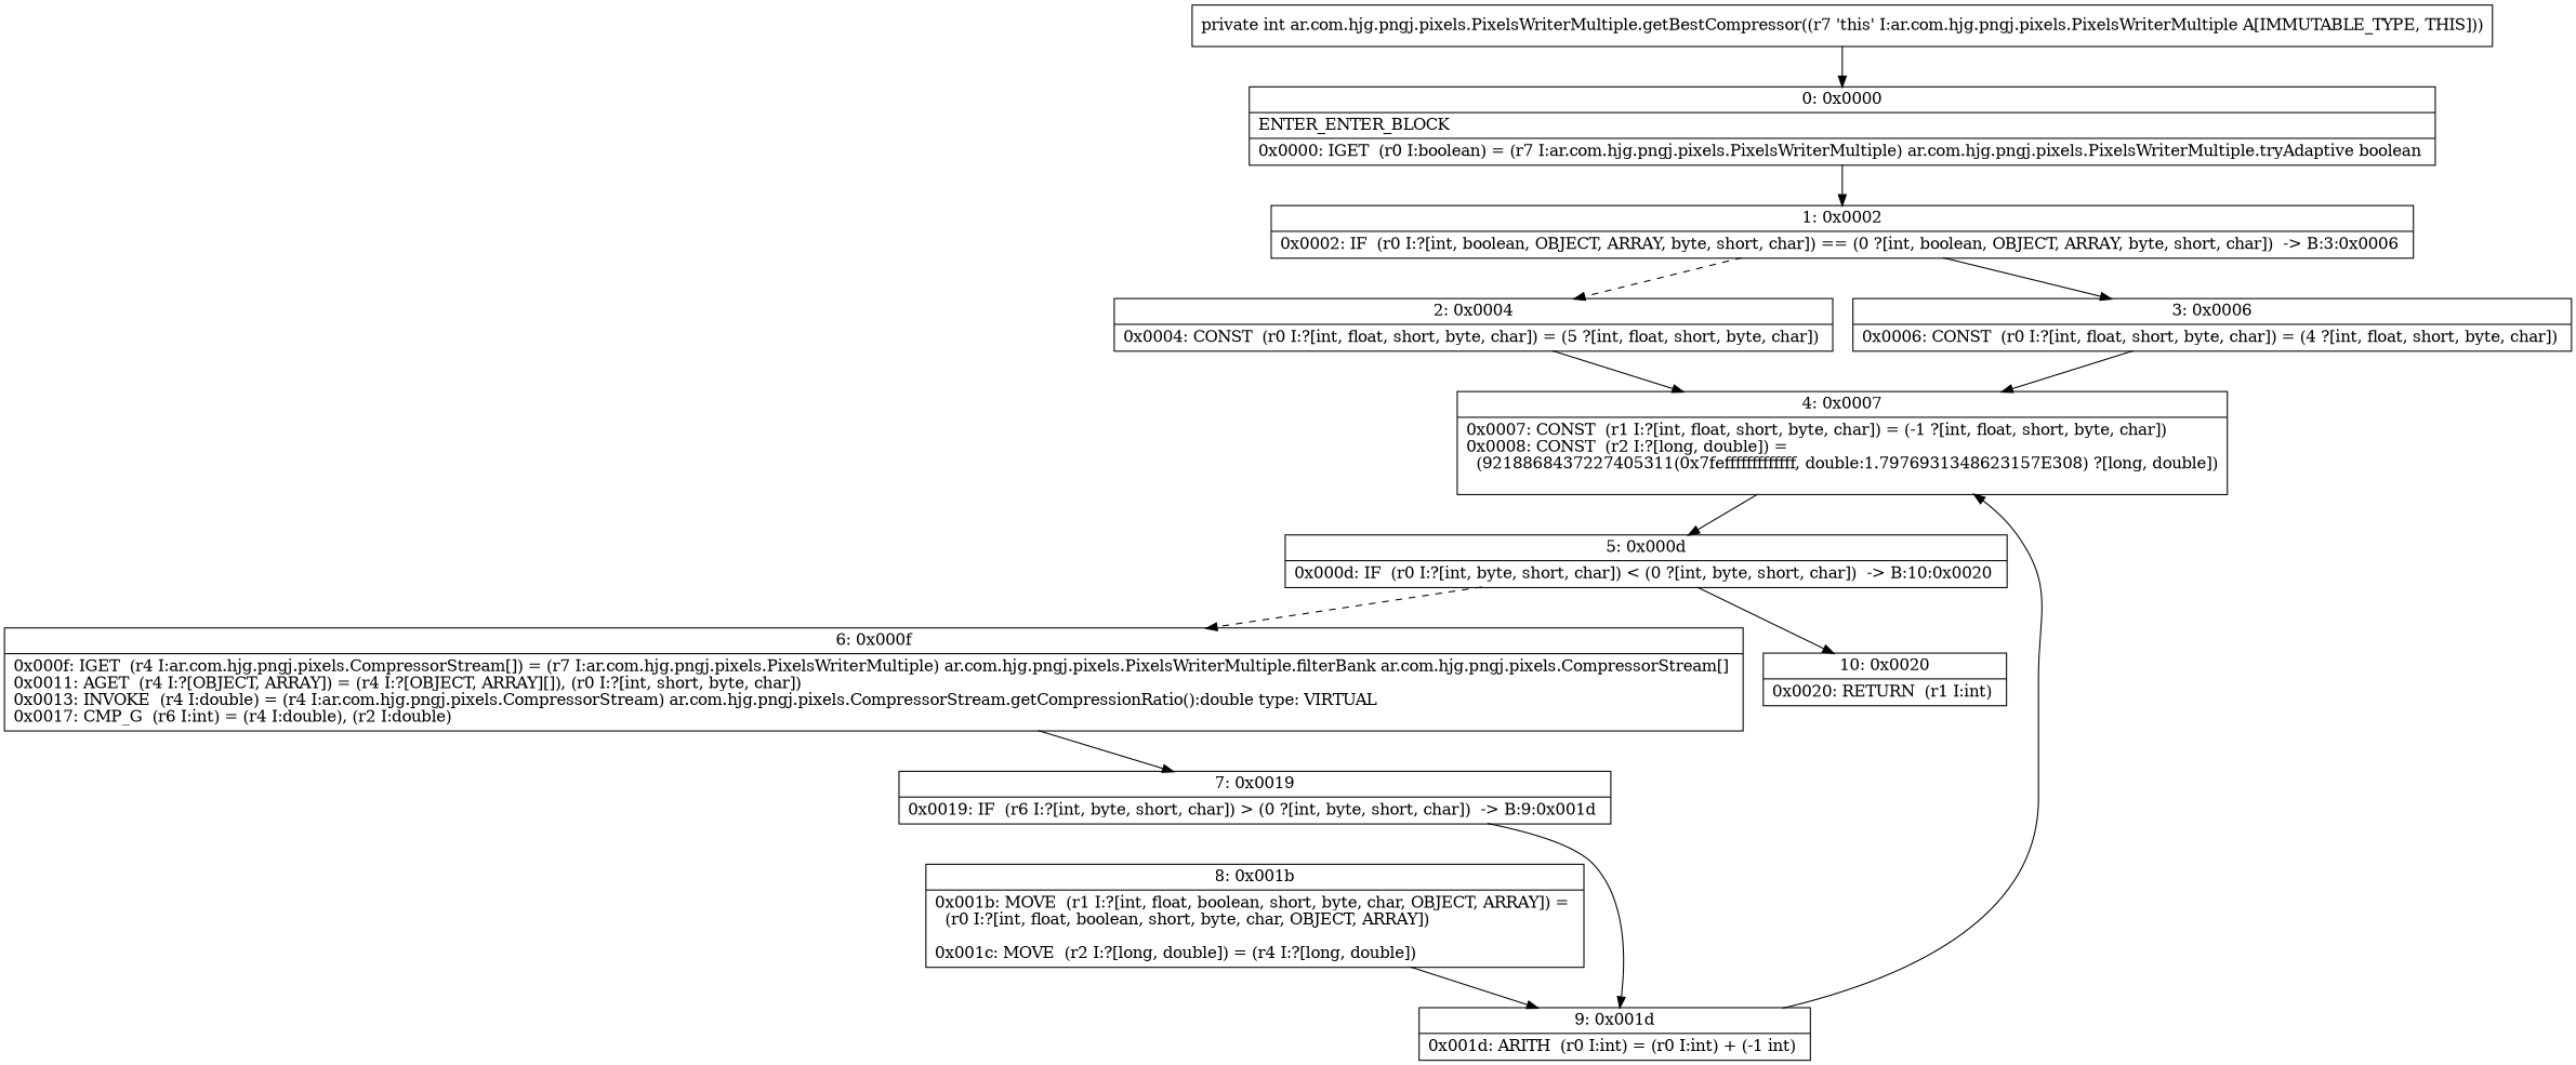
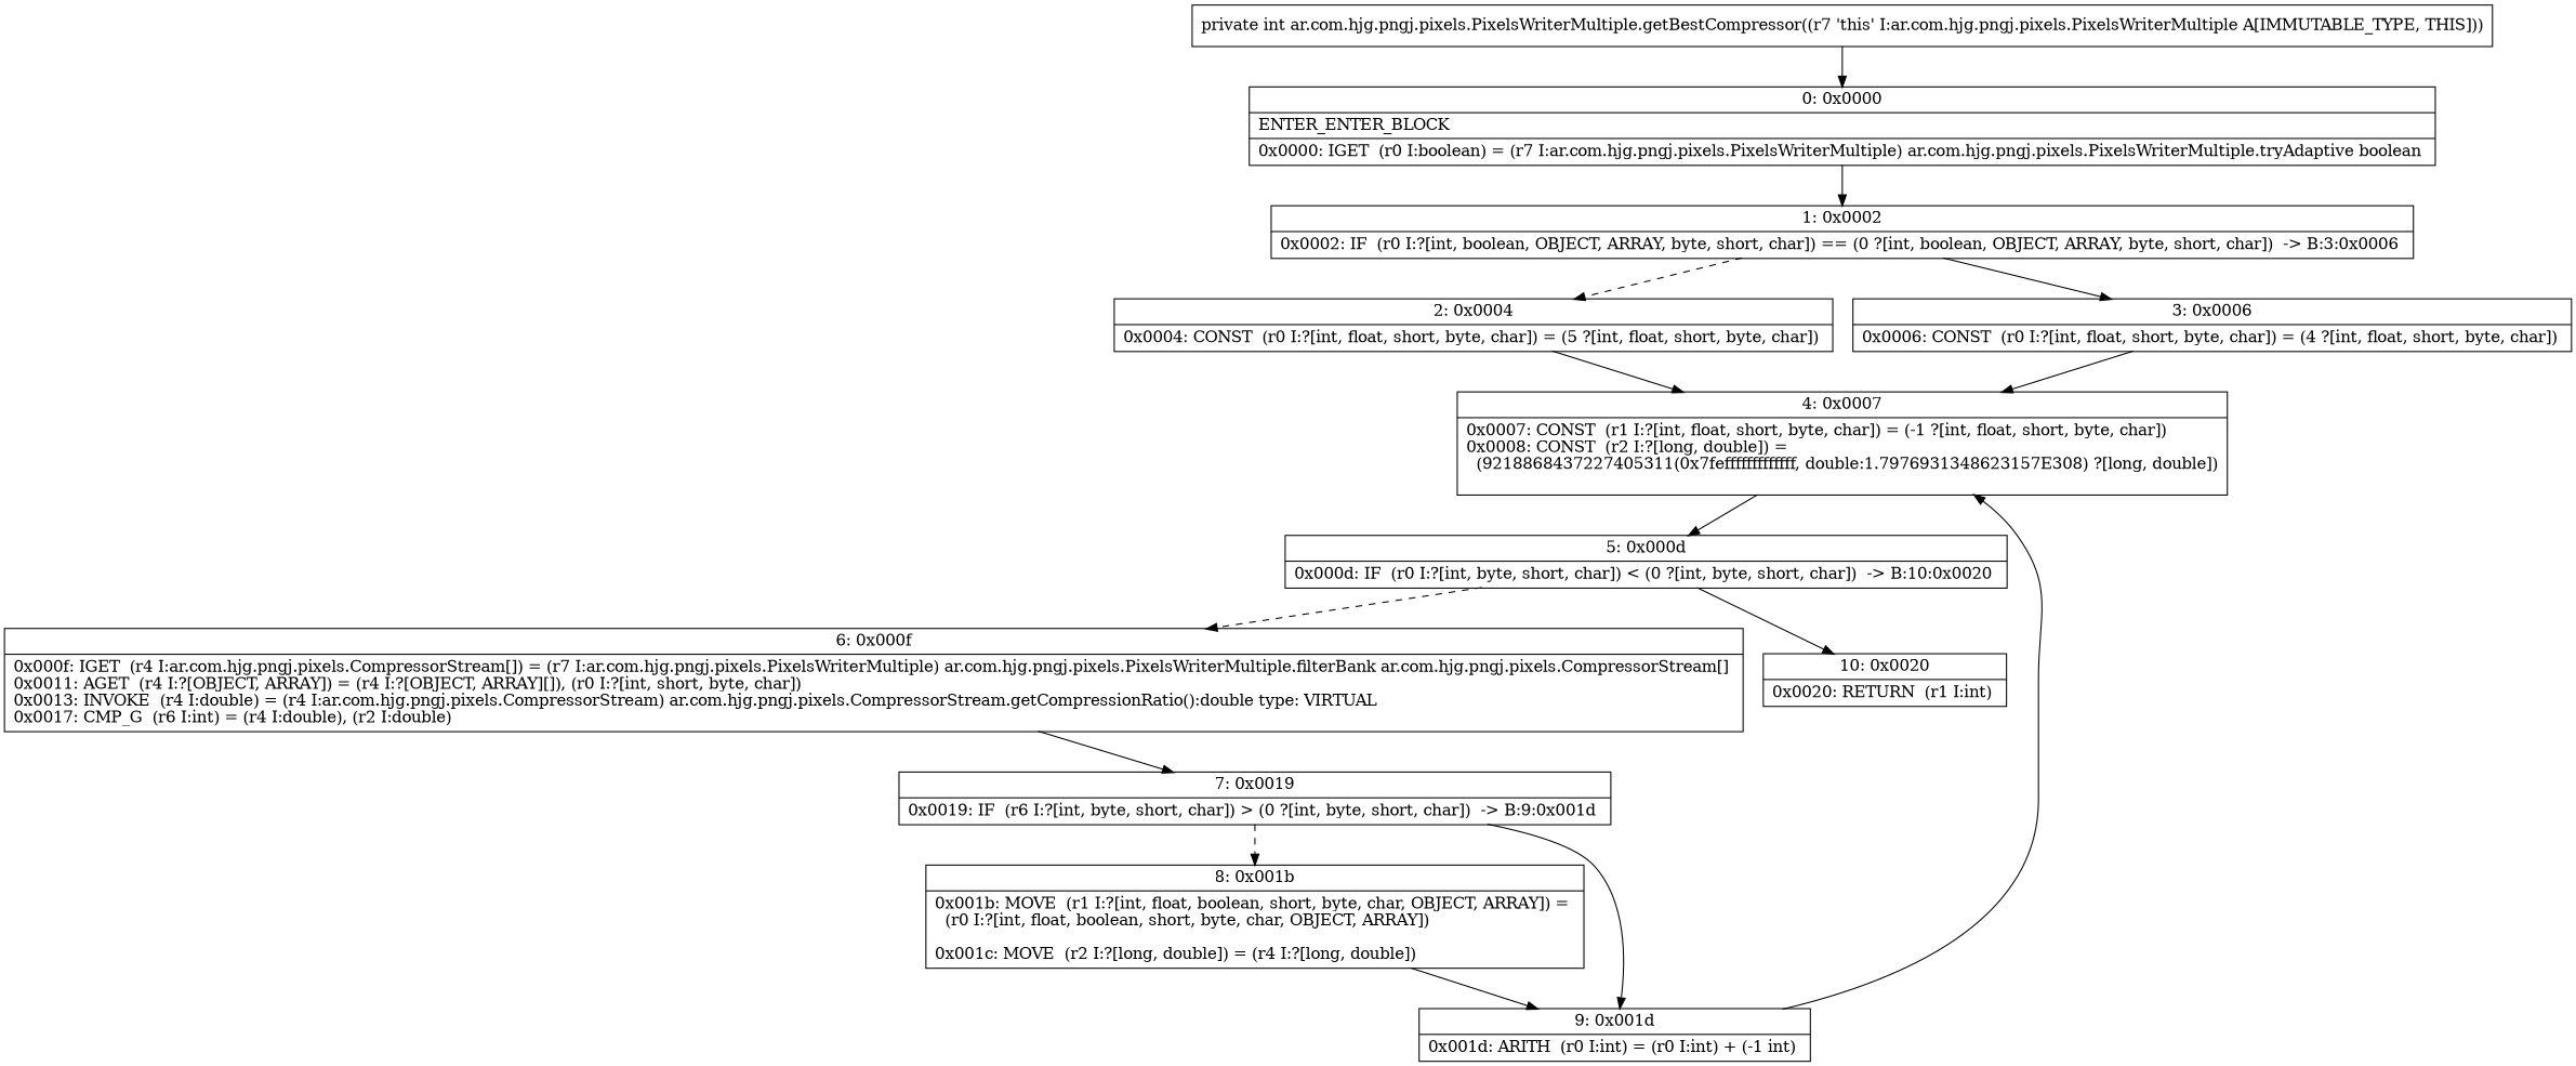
  digraph {
    node [shape=record]
    n1 [label="{0\:\ 0x0000|ENTER_ENTER_BLOCK\l|0x0000: IGET  (r0 I:boolean) = (r7 I:ar.com.hjg.pngj.pixels.PixelsWriterMultiple) ar.com.hjg.pngj.pixels.PixelsWriterMultiple.tryAdaptive boolean \l}"]
    n2 [label="{1\:\ 0x0002|0x0002: IF  (r0 I:?[int, boolean, OBJECT, ARRAY, byte, short, char]) == (0 ?[int, boolean, OBJECT, ARRAY, byte, short, char])  \-\> B:3:0x0006 \l}"]
    n3 [label="{2\:\ 0x0004|0x0004: CONST  (r0 I:?[int, float, short, byte, char]) = (5 ?[int, float, short, byte, char]) \l}"]
    n4 [label="{3\:\ 0x0006|0x0006: CONST  (r0 I:?[int, float, short, byte, char]) = (4 ?[int, float, short, byte, char]) \l}"]
    n5 [label="{4\:\ 0x0007|0x0007: CONST  (r1 I:?[int, float, short, byte, char]) = (\-1 ?[int, float, short, byte, char]) \l0x0008: CONST  (r2 I:?[long, double]) = \l  (9218868437227405311(0x7fefffffffffffff, double:1.7976931348623157E308) ?[long, double])\l \l}"]
    n6 [label="{5\:\ 0x000d|0x000d: IF  (r0 I:?[int, byte, short, char]) \< (0 ?[int, byte, short, char])  \-\> B:10:0x0020 \l}"]
    n7 [label="{6\:\ 0x000f|0x000f: IGET  (r4 I:ar.com.hjg.pngj.pixels.CompressorStream[]) = (r7 I:ar.com.hjg.pngj.pixels.PixelsWriterMultiple) ar.com.hjg.pngj.pixels.PixelsWriterMultiple.filterBank ar.com.hjg.pngj.pixels.CompressorStream[] \l0x0011: AGET  (r4 I:?[OBJECT, ARRAY]) = (r4 I:?[OBJECT, ARRAY][]), (r0 I:?[int, short, byte, char]) \l0x0013: INVOKE  (r4 I:double) = (r4 I:ar.com.hjg.pngj.pixels.CompressorStream) ar.com.hjg.pngj.pixels.CompressorStream.getCompressionRatio():double type: VIRTUAL \l0x0017: CMP_G  (r6 I:int) = (r4 I:double), (r2 I:double) \l}"]
    n8 [label="{10\:\ 0x0020|0x0020: RETURN  (r1 I:int) \l}"]
    n9 [label="{7\:\ 0x0019|0x0019: IF  (r6 I:?[int, byte, short, char]) \> (0 ?[int, byte, short, char])  \-\> B:9:0x001d \l}"]
    n10 [label="{8\:\ 0x001b|0x001b: MOVE  (r1 I:?[int, float, boolean, short, byte, char, OBJECT, ARRAY]) = \l  (r0 I:?[int, float, boolean, short, byte, char, OBJECT, ARRAY])\l \l0x001c: MOVE  (r2 I:?[long, double]) = (r4 I:?[long, double]) \l}"]
    n11 [label="{9\:\ 0x001d|0x001d: ARITH  (r0 I:int) = (r0 I:int) + (\-1 int) \l}"]
    n12 [label="{private int ar.com.hjg.pngj.pixels.PixelsWriterMultiple.getBestCompressor((r7 'this' I:ar.com.hjg.pngj.pixels.PixelsWriterMultiple A[IMMUTABLE_TYPE, THIS])) }"]
    n1 -> n2
    n2 -> n3 [style=dashed]
    n2 -> n4
    n3 -> n5
    n4 -> n5
    n5 -> n6
    n6 -> n7 [style=dashed]
    n6 -> n8
    n7 -> n9
+   n9 -> n10 [style=dashed]
    n9 -> n11
    n10 -> n11
    n11 -> n5
    n12 -> n1
  }
